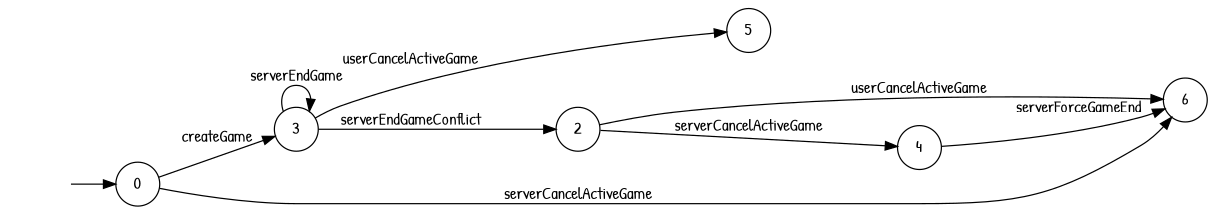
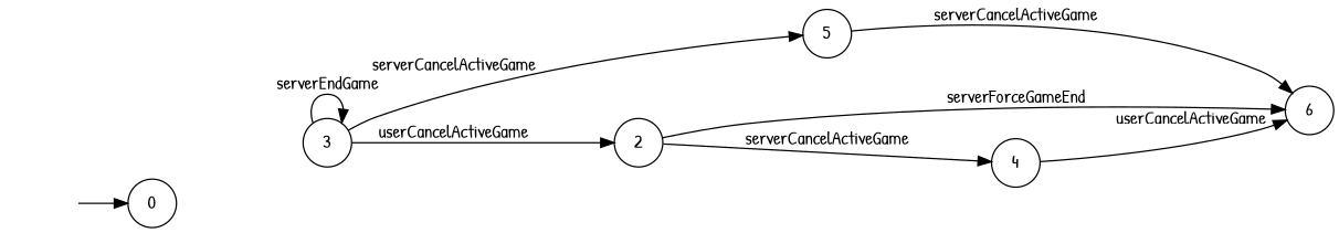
  digraph {
    fontname="Patrick Hand"
    rankdir=LR
    node [fontname="Patrick Hand" shape=circle]
    edge [fontname="Patrick Hand"]
    "" [shape=plaintext]
    n2 [label=0]
    n3 [label=3]
    n4 [label=5]
    n5 [label=2]
    n6 [label=6]
    n7 [label=4]
    "" -> n2
-   n2 -> n3 [label=createGame]
    n3 -> n3 [label=serverEndGame]
-   n3 -> n4 [label=userCancelActiveGame]
-   n3 -> n5 [label=serverEndGameConflict]
-   n2 -> n6 [label=serverCancelActiveGame]
-   n5 -> n6 [label=userCancelActiveGame]
+   n3 -> n4 [label=serverCancelActiveGame]
+   n3 -> n5 [label=userCancelActiveGame]
+   n4 -> n6 [label=serverCancelActiveGame]
+   n5 -> n6 [label=serverForceGameEnd]
    n5 -> n7 [label=serverCancelActiveGame]
-   n7 -> n6 [label=serverForceGameEnd]
+   n7 -> n6 [label=userCancelActiveGame]
  }
